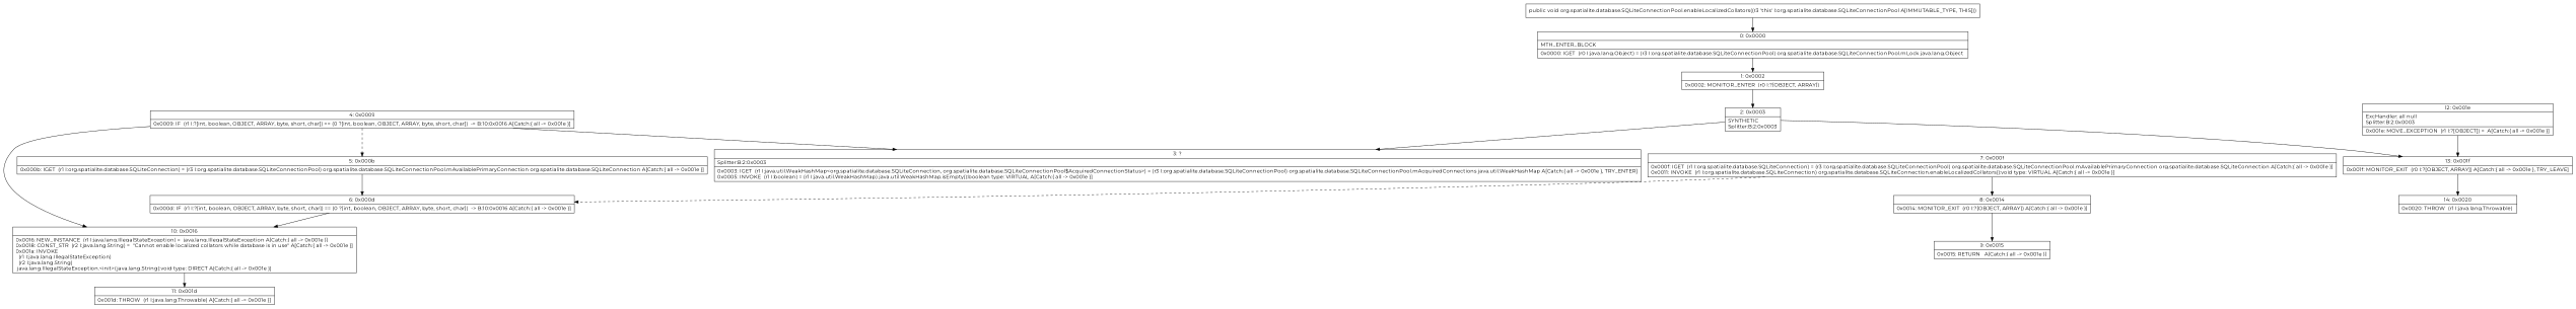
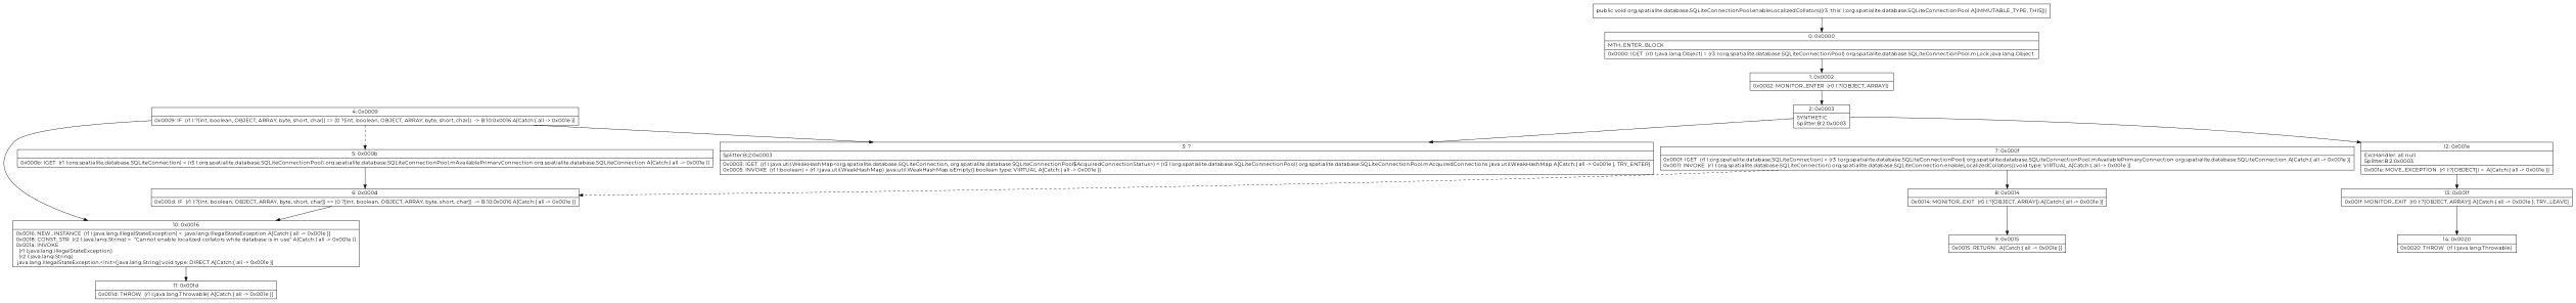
  digraph {
    fontname=Montserrat
    node [fontname=Montserrat shape=record]
    edge [fontname=Montserrat]
    n1 [label="{0\:\ 0x0000|MTH_ENTER_BLOCK\l|0x0000: IGET  (r0 I:java.lang.Object) = (r3 I:org.spatialite.database.SQLiteConnectionPool) org.spatialite.database.SQLiteConnectionPool.mLock java.lang.Object \l}"]
    n2 [label="{1\:\ 0x0002|0x0002: MONITOR_ENTER  (r0 I:?[OBJECT, ARRAY]) \l}"]
    n3 [label="{2\:\ 0x0003|SYNTHETIC\lSplitter:B:2:0x0003\l}"]
    n4 [label="{3\:\ ?|Splitter:B:2:0x0003\l|0x0003: IGET  (r1 I:java.util.WeakHashMap\<org.spatialite.database.SQLiteConnection, org.spatialite.database.SQLiteConnectionPool$AcquiredConnectionStatus\>) = (r3 I:org.spatialite.database.SQLiteConnectionPool) org.spatialite.database.SQLiteConnectionPool.mAcquiredConnections java.util.WeakHashMap A[Catch:\{ all \-\> 0x001e \}, TRY_ENTER]\l0x0005: INVOKE  (r1 I:boolean) = (r1 I:java.util.WeakHashMap) java.util.WeakHashMap.isEmpty():boolean type: VIRTUAL A[Catch:\{ all \-\> 0x001e \}]\l}"]
    n5 [label="{12\:\ 0x001e|ExcHandler: all null\lSplitter:B:2:0x0003\l|0x001e: MOVE_EXCEPTION  (r1 I:?[OBJECT]) =  A[Catch:\{ all \-\> 0x001e \}]\l}"]
    n6 [label="{13\:\ 0x001f|0x001f: MONITOR_EXIT  (r0 I:?[OBJECT, ARRAY]) A[Catch:\{ all \-\> 0x001e \}, TRY_LEAVE]\l}"]
    n7 [label="{4\:\ 0x0009|0x0009: IF  (r1 I:?[int, boolean, OBJECT, ARRAY, byte, short, char]) == (0 ?[int, boolean, OBJECT, ARRAY, byte, short, char])  \-\> B:10:0x0016 A[Catch:\{ all \-\> 0x001e \}]\l}"]
    n8 [label="{5\:\ 0x000b|0x000b: IGET  (r1 I:org.spatialite.database.SQLiteConnection) = (r3 I:org.spatialite.database.SQLiteConnectionPool) org.spatialite.database.SQLiteConnectionPool.mAvailablePrimaryConnection org.spatialite.database.SQLiteConnection A[Catch:\{ all \-\> 0x001e \}]\l}"]
    n9 [label="{10\:\ 0x0016|0x0016: NEW_INSTANCE  (r1 I:java.lang.IllegalStateException) =  java.lang.IllegalStateException A[Catch:\{ all \-\> 0x001e \}]\l0x0018: CONST_STR  (r2 I:java.lang.String) =  \"Cannot enable localized collators while database is in use\" A[Catch:\{ all \-\> 0x001e \}]\l0x001a: INVOKE  \l  (r1 I:java.lang.IllegalStateException)\l  (r2 I:java.lang.String)\l java.lang.IllegalStateException.\<init\>(java.lang.String):void type: DIRECT A[Catch:\{ all \-\> 0x001e \}]\l}"]
    n10 [label="{6\:\ 0x000d|0x000d: IF  (r1 I:?[int, boolean, OBJECT, ARRAY, byte, short, char]) == (0 ?[int, boolean, OBJECT, ARRAY, byte, short, char])  \-\> B:10:0x0016 A[Catch:\{ all \-\> 0x001e \}]\l}"]
    n11 [label="{11\:\ 0x001d|0x001d: THROW  (r1 I:java.lang.Throwable) A[Catch:\{ all \-\> 0x001e \}]\l}"]
    n12 [label="{7\:\ 0x000f|0x000f: IGET  (r1 I:org.spatialite.database.SQLiteConnection) = (r3 I:org.spatialite.database.SQLiteConnectionPool) org.spatialite.database.SQLiteConnectionPool.mAvailablePrimaryConnection org.spatialite.database.SQLiteConnection A[Catch:\{ all \-\> 0x001e \}]\l0x0011: INVOKE  (r1 I:org.spatialite.database.SQLiteConnection) org.spatialite.database.SQLiteConnection.enableLocalizedCollators():void type: VIRTUAL A[Catch:\{ all \-\> 0x001e \}]\l}"]
    n13 [label="{8\:\ 0x0014|0x0014: MONITOR_EXIT  (r0 I:?[OBJECT, ARRAY]) A[Catch:\{ all \-\> 0x001e \}]\l}"]
    n14 [label="{9\:\ 0x0015|0x0015: RETURN   A[Catch:\{ all \-\> 0x001e \}]\l}"]
    n15 [label="{14\:\ 0x0020|0x0020: THROW  (r1 I:java.lang.Throwable) \l}"]
    n16 [label="{public void org.spatialite.database.SQLiteConnectionPool.enableLocalizedCollators((r3 'this' I:org.spatialite.database.SQLiteConnectionPool A[IMMUTABLE_TYPE, THIS])) }"]
    n1 -> n2
    n2 -> n3
    n3 -> n4
-   n3 -> n6
+   n3 -> n5
    n5 -> n6
    n6 -> n15
    n7 -> n4
    n7 -> n8 [style=dashed]
    n7 -> n9
    n8 -> n10
    n9 -> n11
    n10 -> n9
    n12 -> n10 [style=dashed]
    n12 -> n13
    n13 -> n14
    n16 -> n1
  }
